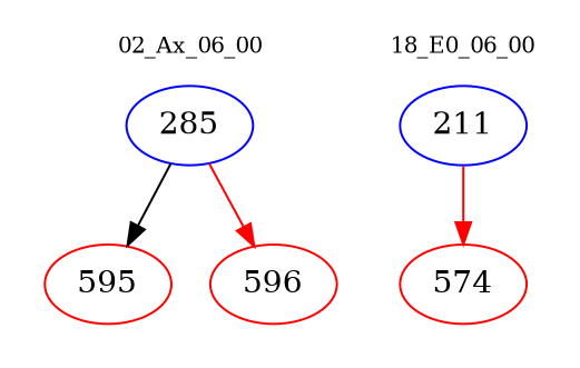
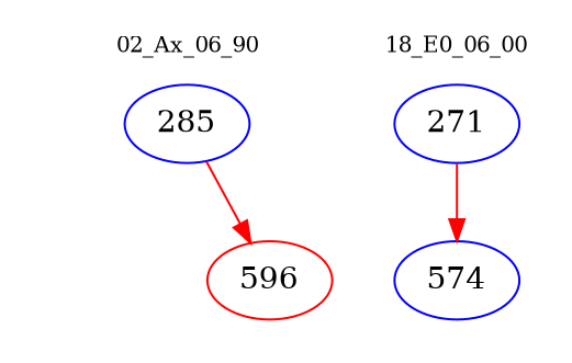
  digraph {
    node [color=red]
    edge [color=red]
    n1 [color=blue label=285]
-   n2 [label=595]
    n3 [label=596]
-   n4 [color=blue label=211]
-   n5 [label=574]
+   n4 [color=blue label=271]
+   n5 [color=blue label=574]
    subgraph cluster_1 {
      color=white
      fontsize=10
-     label="02_Ax_06_00"
+     label="02_Ax_06_90"
      n1
-     n2
      n3
    }
    subgraph cluster_2 {
      color=white
      fontsize=10
      label="18_E0_06_00"
      n4
      n5
    }
-   n1 -> n2 [color=black]
    n1 -> n3
    n4 -> n5
  }
